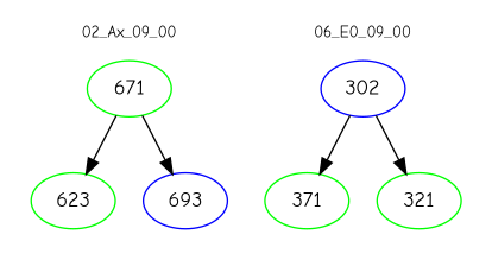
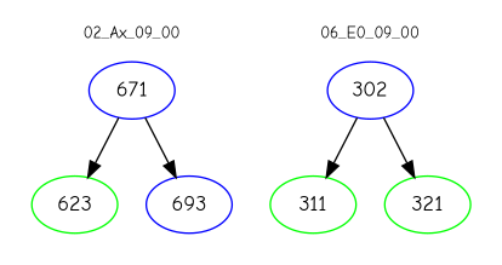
  digraph {
    fontname="Comic Neue"
    node [color=blue fontname="Comic Neue"]
    edge [color=black fontname="Comic Neue"]
-   n1 [color=green label=671]
+   n1 [label=671]
    n2 [color=green label=623]
    n3 [label=693]
    n4 [label=302]
-   n5 [color=green label=371]
+   n5 [color=green label=311]
    n6 [color=green label=321]
    subgraph cluster_1 {
      color=white
      fontsize=10
      label="02_Ax_09_00"
      n1
      n2
      n3
    }
    subgraph cluster_2 {
      color=white
      fontsize=10
      label="06_E0_09_00"
      n4
      n5
      n6
    }
    n1 -> n2
    n1 -> n3
    n4 -> n5
    n4 -> n6
  }
